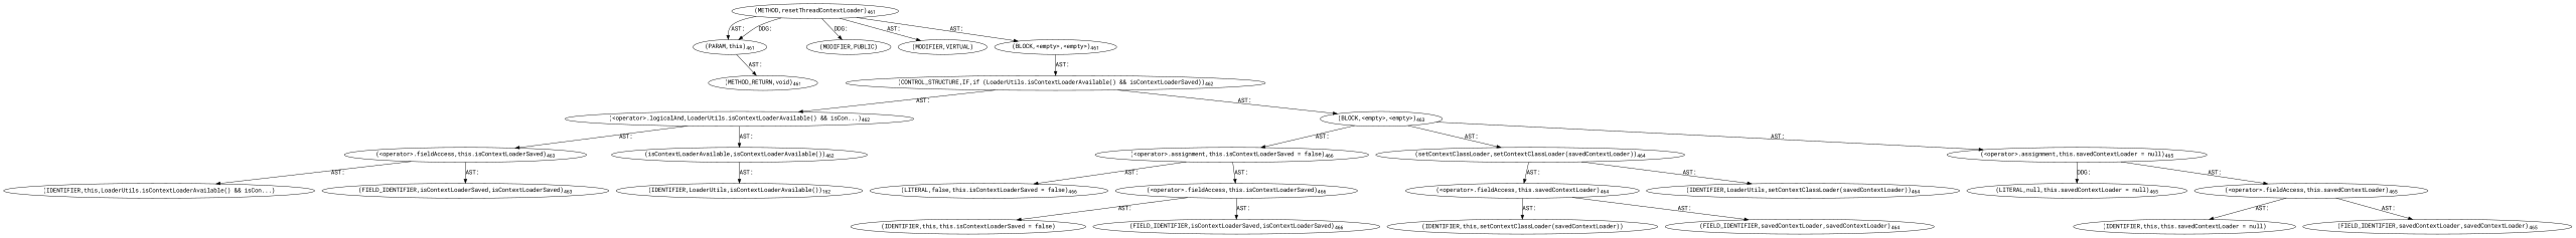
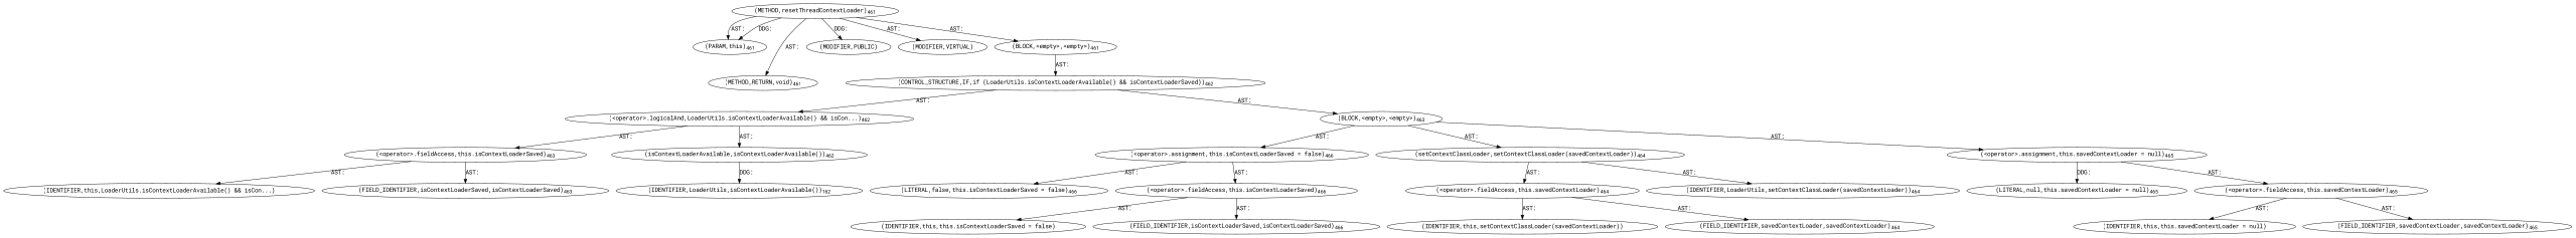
  digraph {
    fontname="Roboto Mono"
    node [fontname="Roboto Mono"]
    edge [fontname="Roboto Mono"]
    n1 [label=<(METHOD,resetThreadContextLoader)<SUB>461</SUB>>]
    n2 [label=<(PARAM,this)<SUB>461</SUB>>]
    n3 [label=<(BLOCK,&lt;empty&gt;,&lt;empty&gt;)<SUB>461</SUB>>]
    n4 [label=<(MODIFIER,PUBLIC)>]
    n5 [label=<(MODIFIER,VIRTUAL)>]
    n6 [label=<(METHOD_RETURN,void)<SUB>461</SUB>>]
    n7 [label=<(CONTROL_STRUCTURE,IF,if (LoaderUtils.isContextLoaderAvailable() &amp;&amp; isContextLoaderSaved))<SUB>462</SUB>>]
    n8 [label=<(&lt;operator&gt;.logicalAnd,LoaderUtils.isContextLoaderAvailable() &amp;&amp; isCon...)<SUB>462</SUB>>]
    n9 [label=<(BLOCK,&lt;empty&gt;,&lt;empty&gt;)<SUB>463</SUB>>]
    n10 [label=<(isContextLoaderAvailable,isContextLoaderAvailable())<SUB>462</SUB>>]
    n11 [label=<(&lt;operator&gt;.fieldAccess,this.isContextLoaderSaved)<SUB>463</SUB>>]
    n12 [label=<(setContextClassLoader,setContextClassLoader(savedContextLoader))<SUB>464</SUB>>]
    n13 [label=<(&lt;operator&gt;.assignment,this.savedContextLoader = null)<SUB>465</SUB>>]
    n14 [label=<(&lt;operator&gt;.assignment,this.isContextLoaderSaved = false)<SUB>466</SUB>>]
    n15 [label=<(IDENTIFIER,LoaderUtils,isContextLoaderAvailable())<SUB>162</SUB>>]
    n16 [label=<(IDENTIFIER,this,LoaderUtils.isContextLoaderAvailable() &amp;&amp; isCon...)>]
    n17 [label=<(FIELD_IDENTIFIER,isContextLoaderSaved,isContextLoaderSaved)<SUB>463</SUB>>]
    n18 [label=<(IDENTIFIER,LoaderUtils,setContextClassLoader(savedContextLoader))<SUB>464</SUB>>]
    n19 [label=<(&lt;operator&gt;.fieldAccess,this.savedContextLoader)<SUB>464</SUB>>]
    n20 [label=<(&lt;operator&gt;.fieldAccess,this.savedContextLoader)<SUB>465</SUB>>]
    n21 [label=<(LITERAL,null,this.savedContextLoader = null)<SUB>465</SUB>>]
    n22 [label=<(&lt;operator&gt;.fieldAccess,this.isContextLoaderSaved)<SUB>466</SUB>>]
    n23 [label=<(LITERAL,false,this.isContextLoaderSaved = false)<SUB>466</SUB>>]
    n24 [label=<(IDENTIFIER,this,setContextClassLoader(savedContextLoader))>]
    n25 [label=<(FIELD_IDENTIFIER,savedContextLoader,savedContextLoader)<SUB>464</SUB>>]
    n26 [label=<(IDENTIFIER,this,this.savedContextLoader = null)>]
    n27 [label=<(FIELD_IDENTIFIER,savedContextLoader,savedContextLoader)<SUB>465</SUB>>]
    n28 [label=<(IDENTIFIER,this,this.isContextLoaderSaved = false)>]
    n29 [label=<(FIELD_IDENTIFIER,isContextLoaderSaved,isContextLoaderSaved)<SUB>466</SUB>>]
    n1 -> n2 [label="AST: "]
    n1 -> n2 [label="DDG: "]
    n1 -> n3 [label="AST: "]
    n1 -> n4 [label="DDG: "]
    n1 -> n5 [label="AST: "]
-   n2 -> n6 [label="AST: "]
+   n1 -> n6 [label="AST: "]
    n3 -> n7 [label="AST: "]
    n7 -> n8 [label="AST: "]
    n7 -> n9 [label="AST: "]
    n8 -> n10 [label="AST: "]
    n8 -> n11 [label="AST: "]
    n9 -> n12 [label="AST: "]
    n9 -> n13 [label="AST: "]
    n9 -> n14 [label="AST: "]
-   n10 -> n15 [label="AST: "]
+   n10 -> n15 [label="DDG: "]
    n11 -> n16 [label="AST: "]
    n11 -> n17 [label="AST: "]
    n12 -> n18 [label="AST: "]
    n12 -> n19 [label="AST: "]
    n13 -> n20 [label="AST: "]
    n13 -> n21 [label="DDG: "]
    n14 -> n22 [label="AST: "]
    n14 -> n23 [label="AST: "]
    n19 -> n24 [label="AST: "]
    n19 -> n25 [label="AST: "]
    n20 -> n26 [label="AST: "]
    n20 -> n27 [label="AST: "]
    n22 -> n28 [label="AST: "]
    n22 -> n29 [label="AST: "]
  }
